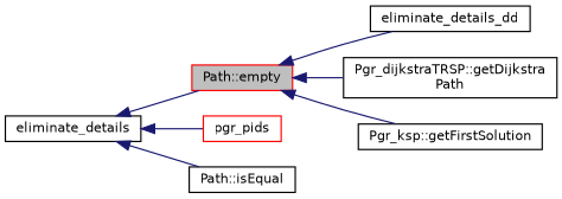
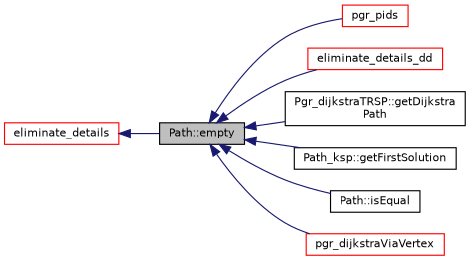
  digraph {
    rankdir=LR
    node [color=black fillcolor=white fontname=Helvetica fontsize=10 shape=record style=filled]
    edge [color=midnightblue dir=back fontname=Helvetica fontsize=10 labelfontname=Helvetica labelfontsize=10 style=solid]
-   n1 [color=red fillcolor=grey75 fontcolor=black height=0.2 label="Path::empty" width=0.4]
+   n1 [fillcolor=grey75 fontcolor=black height=0.2 label="Path::empty" width=0.4]
    n2 [color=red height=0.2 label=pgr_pids width=0.4]
-   n3 [height=0.2 label=eliminate_details_dd width=0.4]
+   n3 [color=red height=0.2 label=eliminate_details_dd width=0.4]
    n4 [height=0.2 label="Pgr_dijkstraTRSP::getDijkstra\lPath" width=0.4]
-   n5 [height=0.2 label="Pgr_ksp::getFirstSolution" width=0.4]
+   n5 [height=0.2 label="Path_ksp::getFirstSolution" width=0.4]
    n6 [height=0.2 label="Path::isEqual" width=0.4]
-   n8 [height=0.2 label=eliminate_details width=0.4]
-   n8 -> n2
+   n7 [color=red height=0.2 label=pgr_dijkstraViaVertex width=0.4]
+   n8 [color=red height=0.2 label=eliminate_details width=0.4]
+   n1 -> n2
    n1 -> n3
    n1 -> n4
    n1 -> n5
-   n8 -> n6
+   n1 -> n6
+   n1 -> n7
    n8 -> n1
  }
